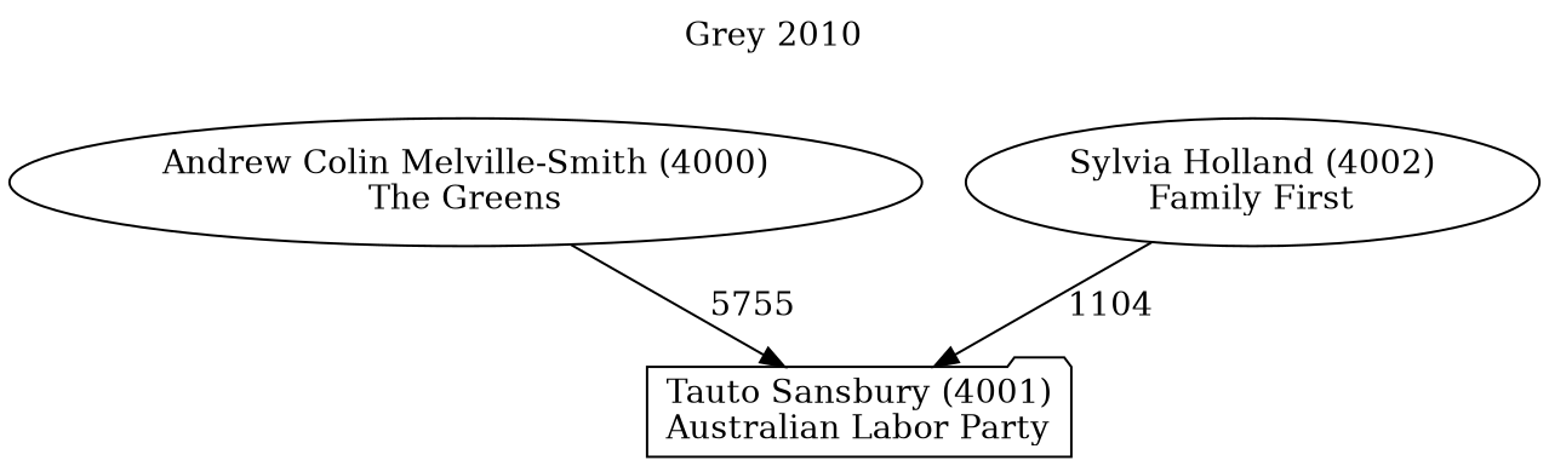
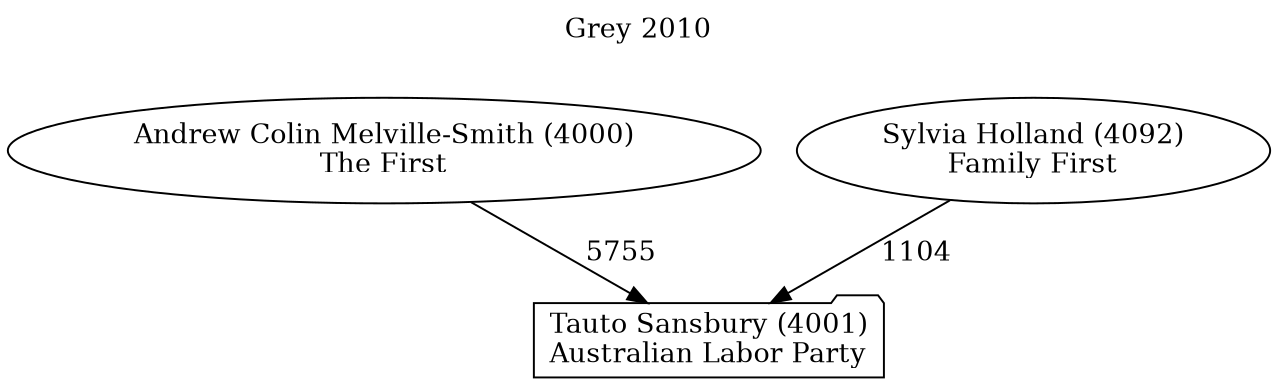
  digraph {
    label="Grey 2010"
    labelloc=t
    mclimit=10
    node [shape=ellipse]
    n1 [label="Tauto Sansbury (4001)\nAustralian Labor Party" shape=folder]
-   n2 [label="Andrew Colin Melville-Smith (4000)\nThe Greens"]
-   n3 [label="Sylvia Holland (4002)\nFamily First"]
+   n2 [label="Andrew Colin Melville-Smith (4000)\nThe First"]
+   n3 [label="Sylvia Holland (4092)\nFamily First"]
    n2 -> n1 [label=5755]
    n3 -> n1 [label=1104]
  }
